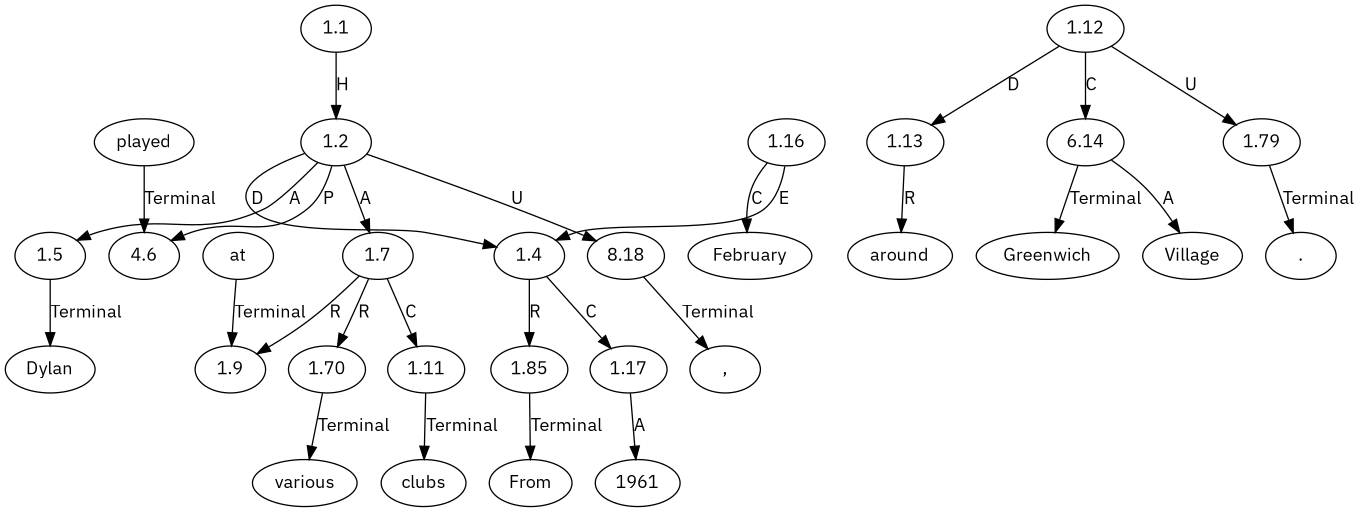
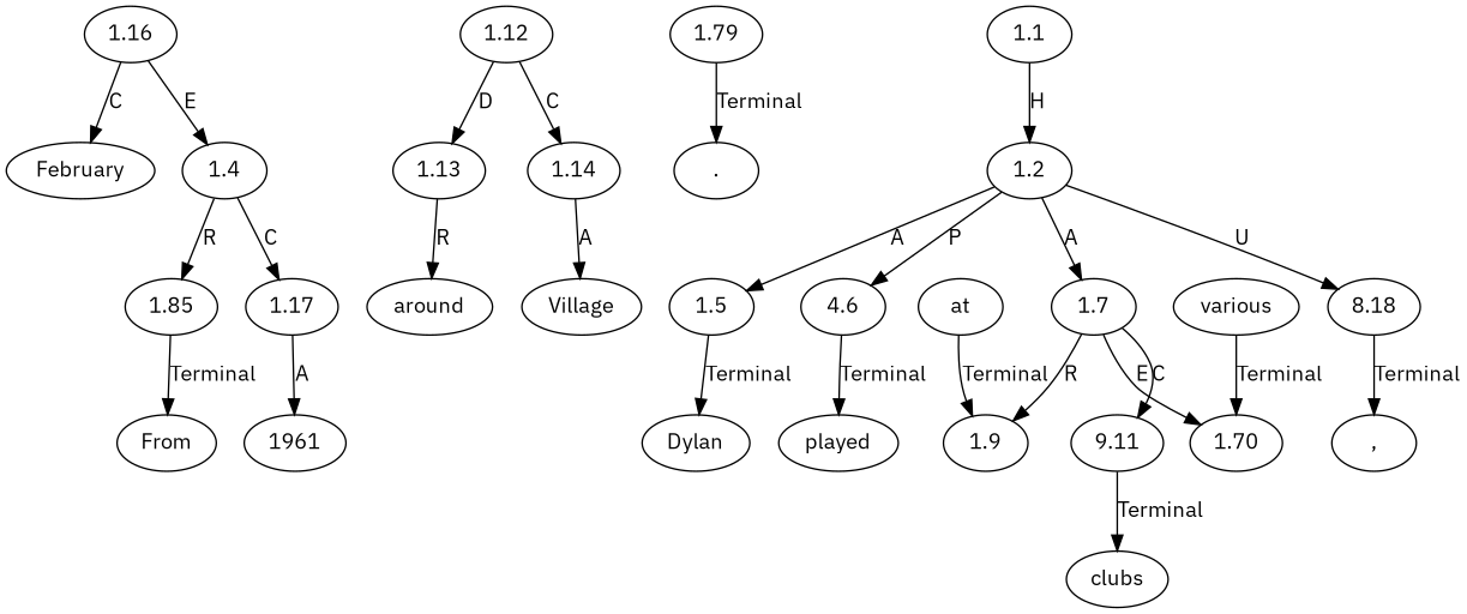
  digraph {
    fontname="IBM Plex Sans"
    node [fontname="IBM Plex Sans" ordering=out]
    edge [fontname="IBM Plex Sans" ordering=out]
    n1 [label=From]
    n2 [label=around]
-   n3 [label=Greenwich]
    n4 [label=Village]
    n5 [label="."]
    n6 [label=February]
    n7 [label=1961]
    n8 [label=","]
    n9 [label=Dylan]
    n10 [label=played]
    n11 [label=at]
    n12 [label=1.9]
    n13 [label=various]
    n14 [label=clubs]
    n15 [label=1.1]
    n16 [label=1.2]
    n17 [label=1.4]
    n18 [label=1.5]
    n19 [label=4.6]
    n20 [label=1.7]
    n21 [label=8.18]
    n22 [label=1.85]
    n23 [label=1.17]
    n24 [label=1.70]
-   n25 [label=1.11]
+   n25 [label=9.11]
    n26 [label=1.16]
    n27 [label=1.12]
    n28 [label=1.13]
-   n29 [label=6.14]
+   n29 [label=1.14]
    n30 [label=1.79]
    n11 -> n12 [label=Terminal]
    n15 -> n16 [label=H]
-   n16 -> n17 [label=D]
    n16 -> n18 [label=A]
    n16 -> n19 [label=P]
    n16 -> n20 [label=A]
    n16 -> n21 [label=U]
    n17 -> n22 [label=R]
    n17 -> n23 [label=C]
    n18 -> n9 [label=Terminal]
-   n10 -> n19 [label=Terminal]
+   n19 -> n10 [label=Terminal]
    n20 -> n12 [label=R]
-   n20 -> n24 [label=R]
+   n20 -> n24 [label=E]
    n20 -> n25 [label=C]
    n21 -> n8 [label=Terminal]
    n22 -> n1 [label=Terminal]
    n23 -> n7 [label=A]
-   n24 -> n13 [label=Terminal]
+   n13 -> n24 [label=Terminal]
    n25 -> n14 [label=Terminal]
    n26 -> n6 [label=C]
    n26 -> n17 [label=E]
    n27 -> n28 [label=D]
    n27 -> n29 [label=C]
-   n27 -> n30 [label=U]
    n28 -> n2 [label=R]
-   n29 -> n3 [label=Terminal]
    n29 -> n4 [label=A]
    n30 -> n5 [label=Terminal]
  }
